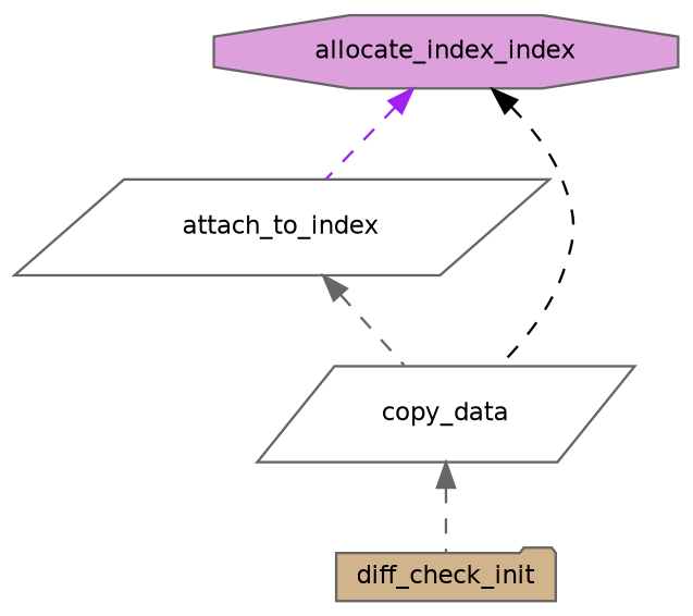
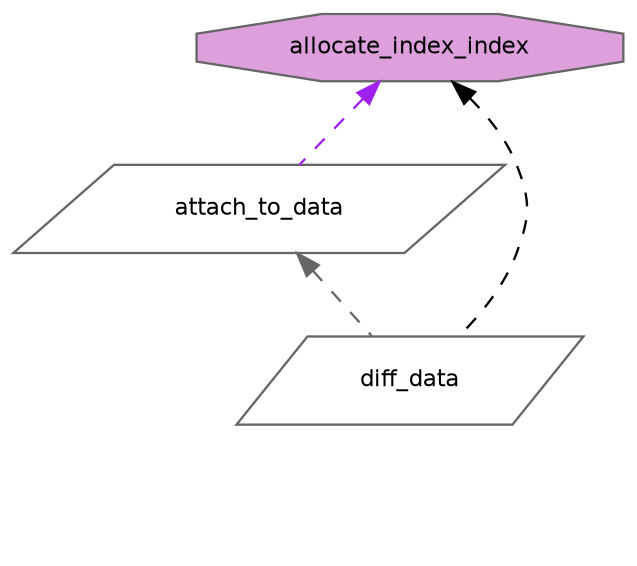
  digraph {
    rankdir=TB
    node [color=grey40 fillcolor=white fontname=Helvetica fontsize=10 shape=parallelogram style=filled]
    edge [color=gray40 dir=back fontname=Helvetica fontsize=10 labelfontname=Helvetica labelfontsize=10 style=dashed]
    n1 [color=gray40 fillcolor=plum fontcolor=black height=0.2 label=allocate_index_index shape=octagon width=0.4]
-   n2 [height=0.2 label=attach_to_index width=0.4]
-   n3 [height=0.2 label=copy_data width=0.4]
-   n4 [fillcolor=tan height=0.2 label=diff_check_init shape=folder width=0.4]
+   n2 [height=0.2 label=attach_to_data width=0.4]
+   n3 [height=0.2 label=diff_data width=0.4]
    n1 -> n2 [color=purple]
    n1 -> n3 [color=black]
    n2 -> n3
-   n3 -> n4
  }
